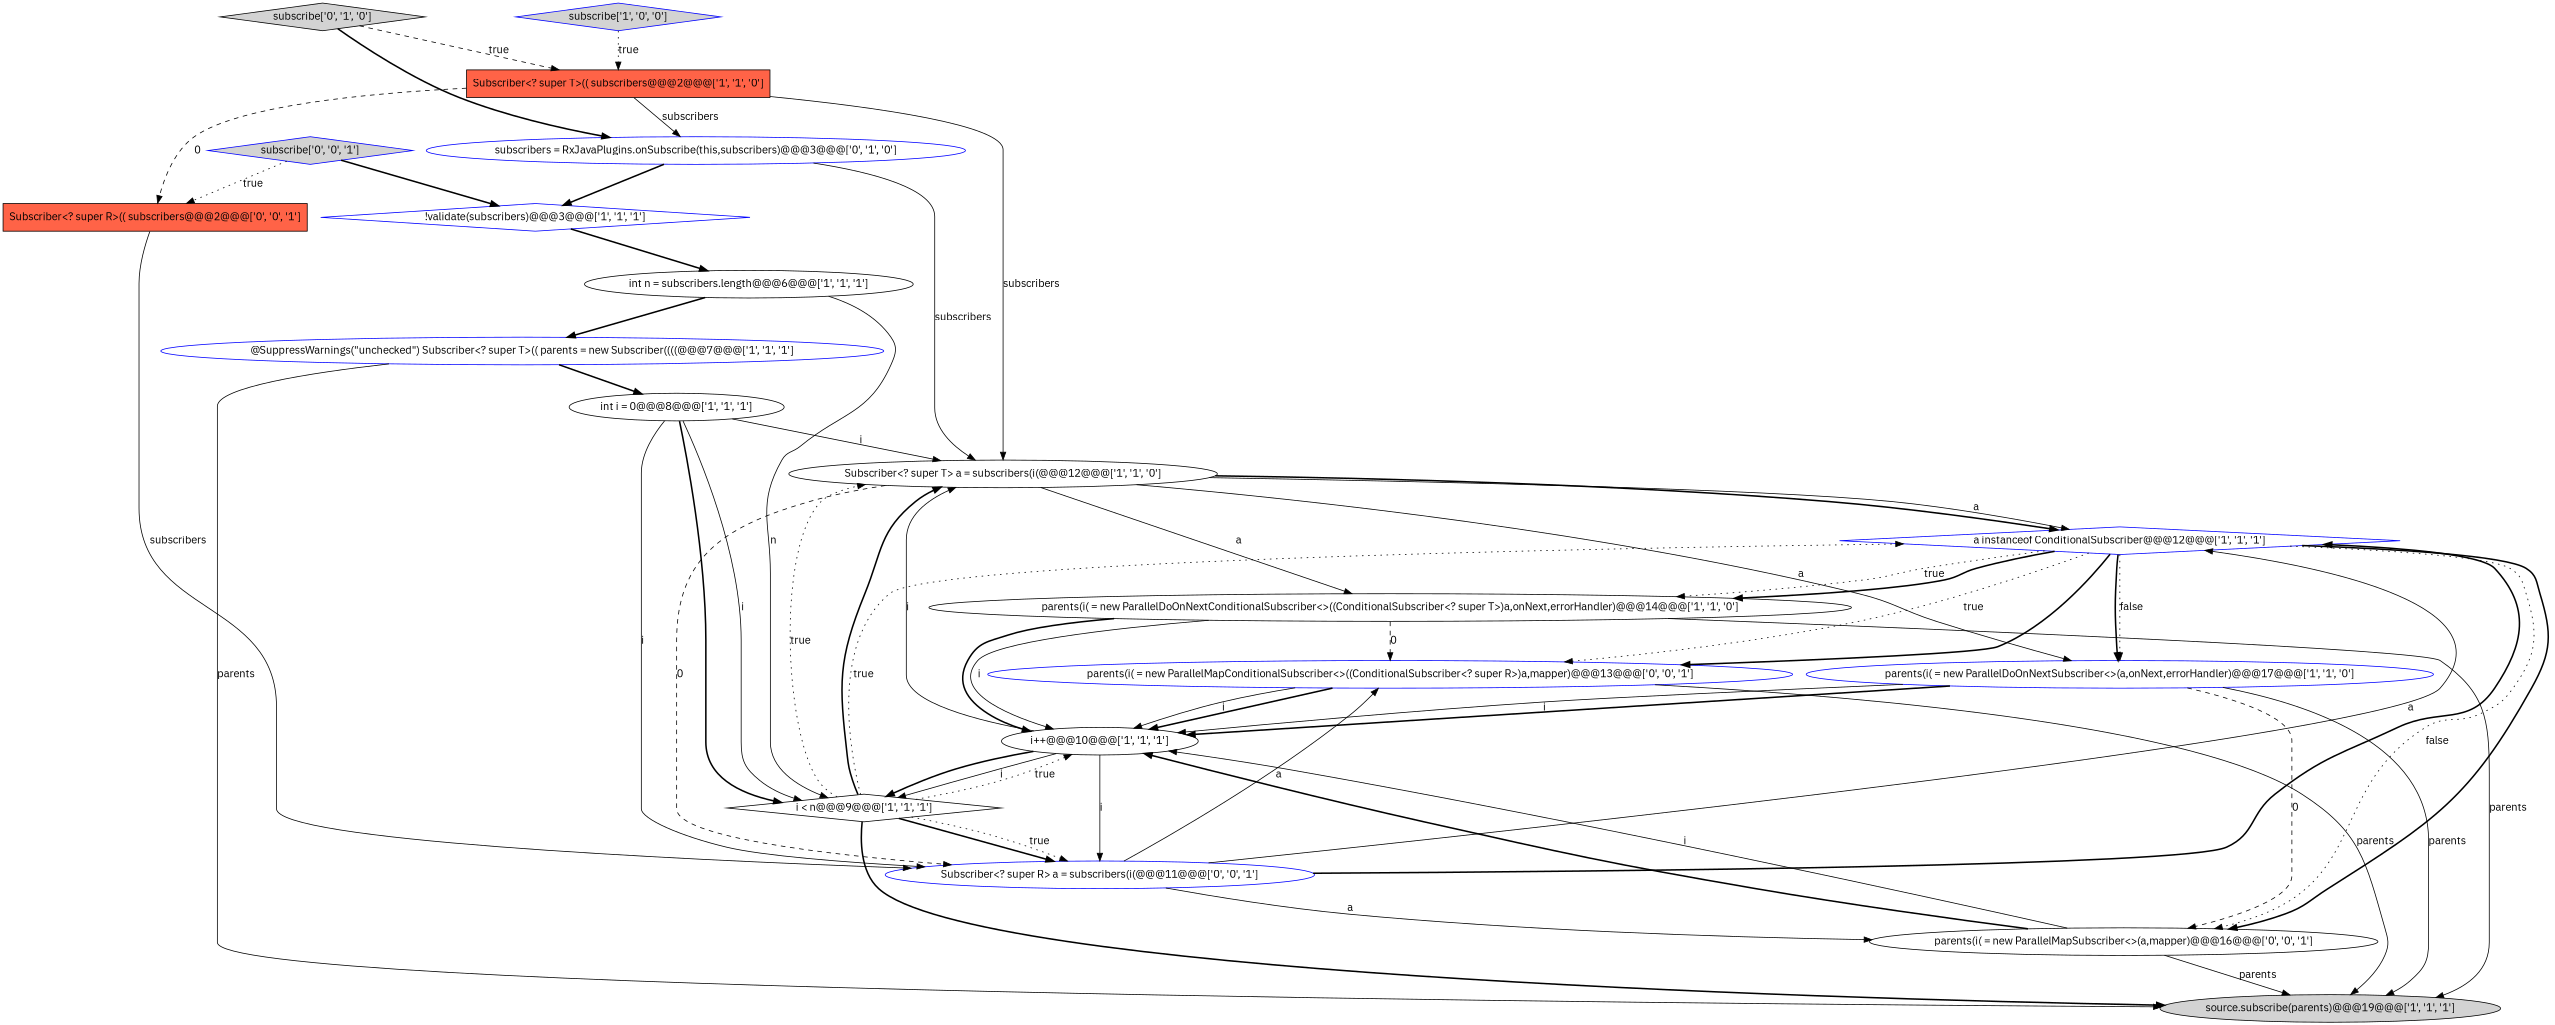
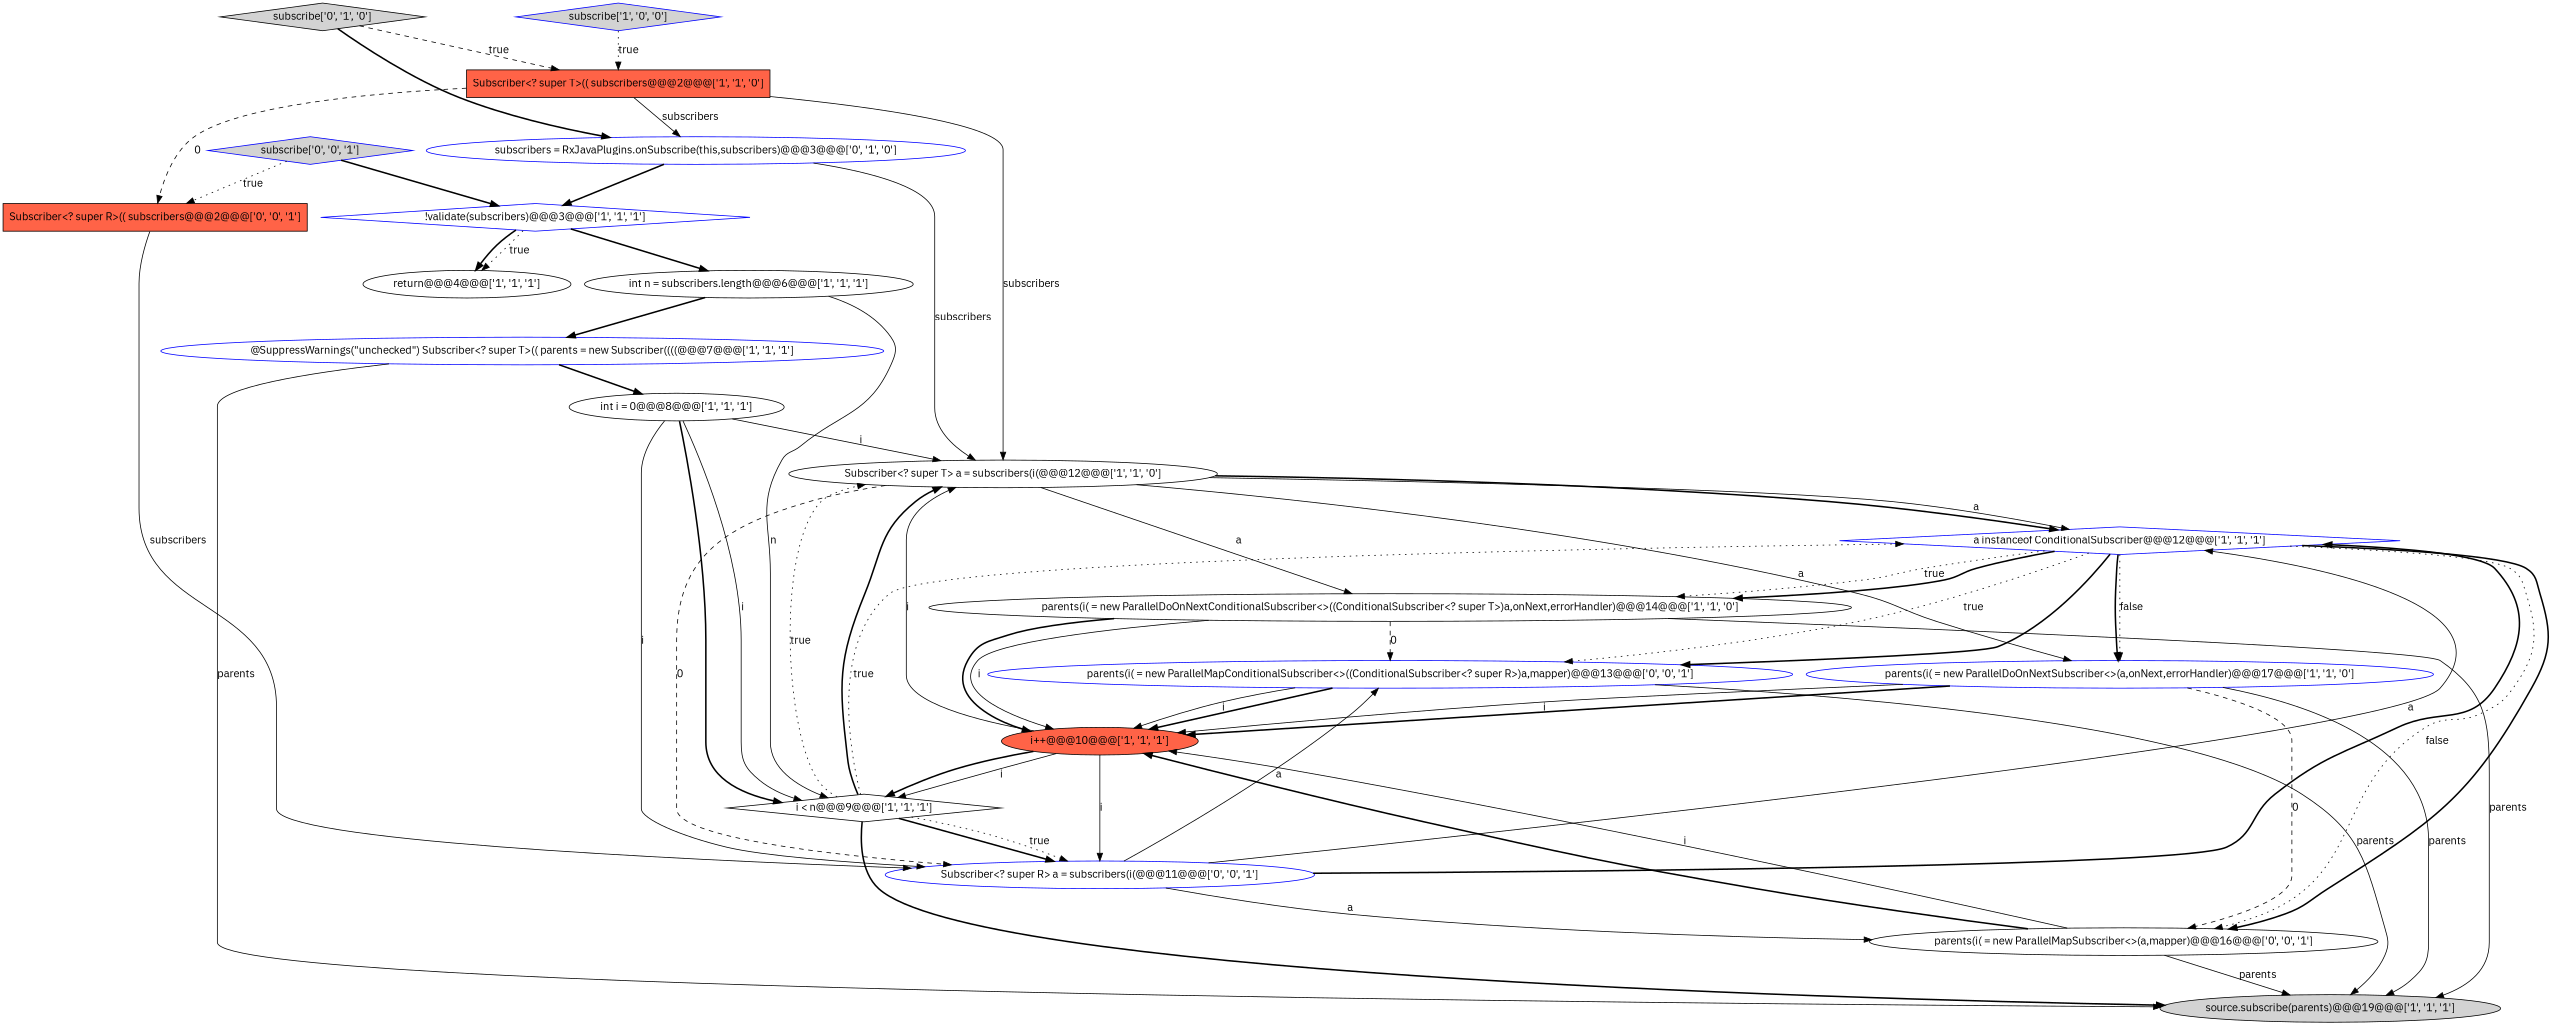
  digraph {
    fontname="IBM Plex Sans"
    node [color=black fillcolor=white fontname="IBM Plex Sans" shape=ellipse style=filled]
    edge [fontname="IBM Plex Sans" style=solid]
    n1 [color=blue fillcolor=lightgray label="subscribe['1', '0', '0']" shape=diamond]
    n2 [fillcolor=tomato label="Subscriber<? super T>(( subscribers@@@2@@@['1', '1', '0']" shape=box]
    n3 [label="Subscriber<? super T> a = subscribers(i(@@@12@@@['1', '1', '0']"]
    n4 [fillcolor=tomato label="Subscriber<? super R>(( subscribers@@@2@@@['0', '0', '1']" shape=box]
    n5 [color=blue label="subscribers = RxJavaPlugins.onSubscribe(this,subscribers)@@@3@@@['0', '1', '0']"]
    n6 [color=blue label="!validate(subscribers)@@@3@@@['1', '1', '1']" shape=diamond]
    n7 [label="int n = subscribers.length@@@6@@@['1', '1', '1']"]
+   n8 [label="return@@@4@@@['1', '1', '1']"]
    n9 [label="i < n@@@9@@@['1', '1', '1']" shape=diamond]
    n10 [color=blue label="a instanceof ConditionalSubscriber@@@12@@@['1', '1', '1']" shape=diamond]
    n11 [fillcolor=lightgray label="source.subscribe(parents)@@@19@@@['1', '1', '1']"]
-   n12 [label="i++@@@10@@@['1', '1', '1']"]
+   n12 [fillcolor=tomato label="i++@@@10@@@['1', '1', '1']"]
    n13 [color=blue label="Subscriber<? super R> a = subscribers(i(@@@11@@@['0', '0', '1']"]
    n14 [color=blue label="parents(i( = new ParallelMapConditionalSubscriber<>((ConditionalSubscriber<? super R>)a,mapper)@@@13@@@['0', '0', '1']"]
    n15 [label="parents(i( = new ParallelMapSubscriber<>(a,mapper)@@@16@@@['0', '0', '1']"]
    n16 [label="parents(i( = new ParallelDoOnNextConditionalSubscriber<>((ConditionalSubscriber<? super T>)a,onNext,errorHandler)@@@14@@@['1', '1', '0']"]
    n17 [color=blue label="parents(i( = new ParallelDoOnNextSubscriber<>(a,onNext,errorHandler)@@@17@@@['1', '1', '0']"]
    n18 [color=blue fillcolor=lightgray label="subscribe['0', '0', '1']" shape=diamond]
    n19 [color=blue label="@SuppressWarnings(\"unchecked\") Subscriber<? super T>(( parents = new Subscriber((((@@@7@@@['1', '1', '1']"]
    n20 [label="int i = 0@@@8@@@['1', '1', '1']"]
    n21 [fillcolor=lightgray label="subscribe['0', '1', '0']" shape=diamond]
    n1 -> n2 [label=true style=dotted]
    n2 -> n3 [label=subscribers]
    n2 -> n4 [label=0 style=dashed]
    n2 -> n5 [label=subscribers]
    n3 -> n10 [style=bold]
    n3 -> n10 [label=a]
    n3 -> n13 [label=0 style=dashed]
    n3 -> n16 [label=a]
    n3 -> n17 [label=a]
    n4 -> n13 [label=subscribers]
    n5 -> n3 [label=subscribers]
    n5 -> n6 [style=bold]
    n6 -> n7 [style=bold]
+   n6 -> n8 [style=bold]
+   n6 -> n8 [label=true style=dotted]
    n7 -> n9 [label=n]
    n7 -> n19 [style=bold]
    n9 -> n3 [label=true style=dotted]
    n9 -> n3 [style=bold]
    n9 -> n10 [label=true style=dotted]
    n9 -> n11 [style=bold]
-   n9 -> n12 [label=true style=dotted]
    n9 -> n13 [style=bold]
    n9 -> n13 [label=true style=dotted]
    n10 -> n14 [style=bold]
    n10 -> n14 [label=true style=dotted]
    n10 -> n15 [label=false style=dotted]
    n10 -> n15 [style=bold]
    n10 -> n16 [label=true style=dotted]
    n10 -> n16 [style=bold]
    n10 -> n17 [label=false style=dotted]
    n10 -> n17 [style=bold]
    n12 -> n3 [label=i]
    n12 -> n9 [label=i]
    n12 -> n9 [style=bold]
    n12 -> n13 [label=i]
    n13 -> n10 [style=bold]
    n13 -> n10 [label=a]
    n13 -> n14 [label=a]
    n13 -> n15 [label=a]
    n14 -> n11 [label=parents]
    n14 -> n12 [style=bold]
    n14 -> n12 [label=i]
    n15 -> n11 [label=parents]
    n15 -> n12 [label=i]
    n15 -> n12 [style=bold]
    n16 -> n11 [label=parents]
    n16 -> n12 [label=i]
    n16 -> n12 [style=bold]
    n16 -> n14 [label=0 style=dashed]
    n17 -> n11 [label=parents]
    n17 -> n12 [style=bold]
    n17 -> n12 [label=i]
    n17 -> n15 [label=0 style=dashed]
    n18 -> n4 [label=true style=dotted]
    n18 -> n6 [style=bold]
    n19 -> n11 [label=parents]
    n19 -> n20 [style=bold]
    n20 -> n3 [label=i]
    n20 -> n9 [label=i]
    n20 -> n9 [style=bold]
    n20 -> n13 [label=i]
    n21 -> n2 [label=true style=dashed]
    n21 -> n5 [style=bold]
  }
